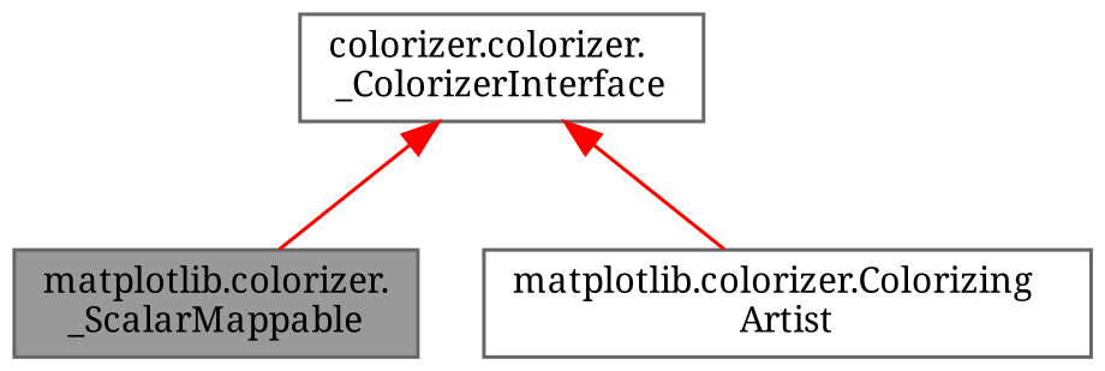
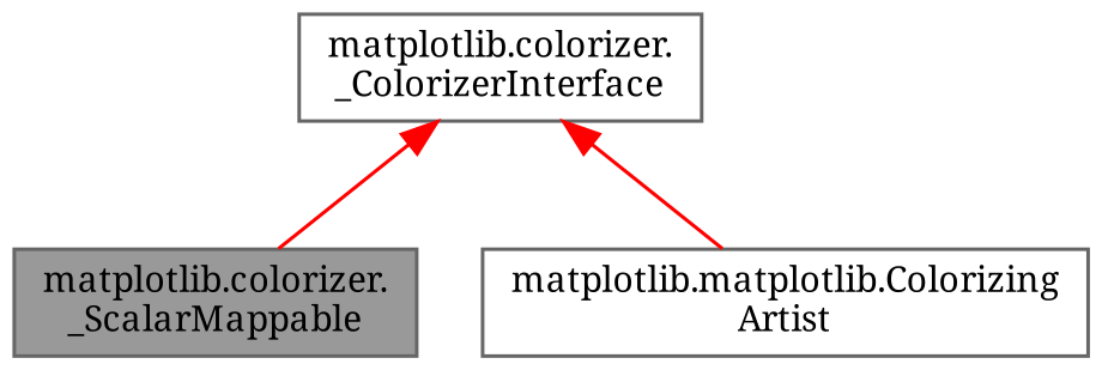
  digraph {
    fontname="Noto Serif"
    node [color=gray40 fillcolor=white fontname="Noto Serif" fontsize=10 shape=box style=filled]
    edge [color=red dir=back fontname="Noto Serif" fontsize=10 labelfontname=Helvetica labelfontsize=10 style=solid]
    n1 [fillcolor=grey60 fontcolor=black height=0.2 label="matplotlib.colorizer.\l_ScalarMappable" width=0.4]
-   n2 [height=0.2 label="matplotlib.colorizer.Colorizing\lArtist" width=0.4]
-   n3 [height=0.2 label="colorizer.colorizer.\l_ColorizerInterface" width=0.4]
+   n2 [height=0.2 label="matplotlib.matplotlib.Colorizing\lArtist" width=0.4]
+   n3 [height=0.2 label="matplotlib.colorizer.\l_ColorizerInterface" width=0.4]
    n3 -> n1
    n3 -> n2
  }
